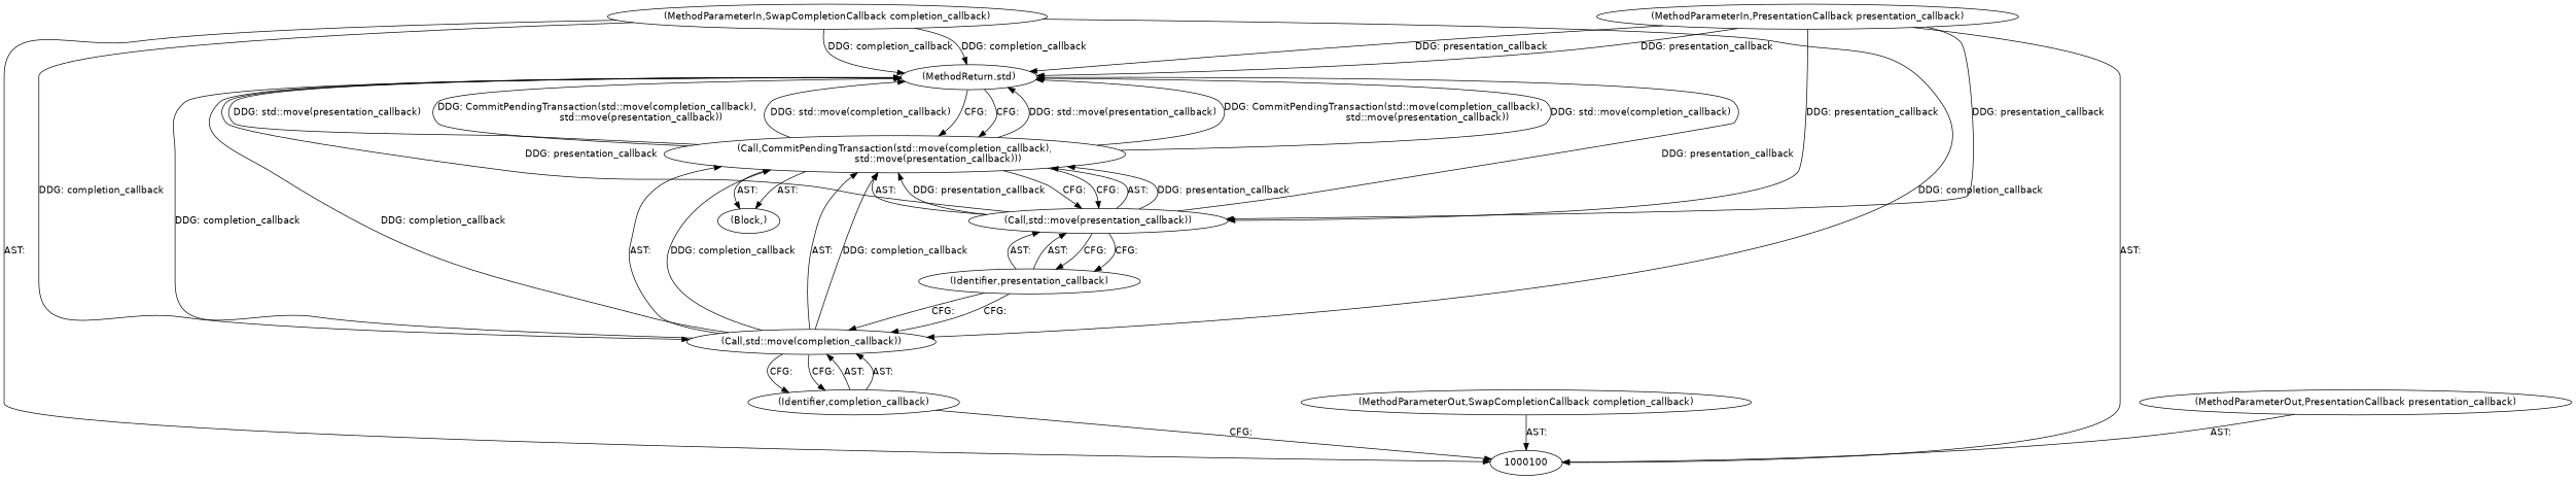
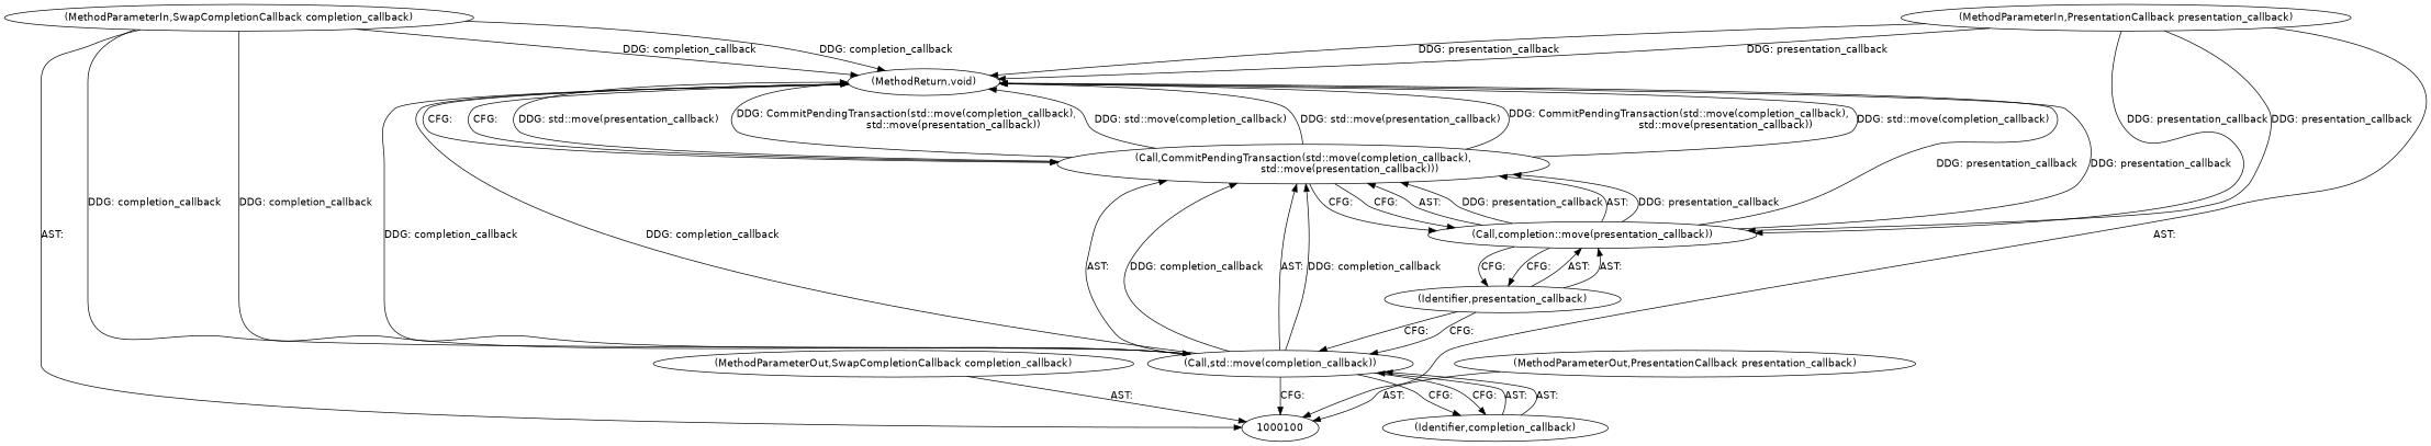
  digraph {
    fontname="DejaVu Sans"
    node [fontname="DejaVu Sans"]
    edge [fontname="DejaVu Sans"]
-   n1 [label="(MethodReturn,std)"]
+   n1 [label="(MethodReturn,void)"]
    n2 [label="(Call,CommitPendingTransaction(std::move(completion_callback),\n                            std::move(presentation_callback)))"]
-   n3 [label="(Block,)"]
-   n4 [label="(Call,std::move(presentation_callback))"]
+   n4 [label="(Call,completion::move(presentation_callback))"]
    n5 [label="(MethodParameterIn,SwapCompletionCallback completion_callback)"]
    1000100
    n7 [label="(Call,std::move(completion_callback))"]
    n8 [label="(Identifier,completion_callback)"]
    n9 [label="(MethodParameterOut,SwapCompletionCallback completion_callback)"]
    n10 [label="(MethodParameterIn,PresentationCallback presentation_callback)"]
    n11 [label="(Identifier,presentation_callback)"]
    n12 [label="(MethodParameterOut,PresentationCallback presentation_callback)"]
    n1 -> n2 [label="CFG: "]
    n1 -> n2 [label="CFG: "]
    n2 -> n1 [label="DDG: std::move(presentation_callback)"]
    n2 -> n1 [label="DDG: CommitPendingTransaction(std::move(completion_callback),\n                            std::move(presentation_callback))"]
    n2 -> n1 [label="DDG: std::move(completion_callback)"]
    n2 -> n1 [label="DDG: std::move(presentation_callback)"]
    n2 -> n1 [label="DDG: CommitPendingTransaction(std::move(completion_callback),\n                            std::move(presentation_callback))"]
    n2 -> n1 [label="DDG: std::move(completion_callback)"]
-   n2 -> n3 [label="AST: "]
-   n2 -> n3 [label="AST: "]
    n2 -> n4 [label="CFG: "]
    n2 -> n4 [label="CFG: "]
    n4 -> n1 [label="DDG: presentation_callback"]
    n4 -> n1 [label="DDG: presentation_callback"]
    n4 -> n2 [label="AST: "]
    n4 -> n2 [label="DDG: presentation_callback"]
    n4 -> n2 [label="AST: "]
    n4 -> n2 [label="DDG: presentation_callback"]
    n4 -> n11 [label="CFG: "]
    n4 -> n11 [label="CFG: "]
    n5 -> n1 [label="DDG: completion_callback"]
    n5 -> n1 [label="DDG: completion_callback"]
    n5 -> 1000100 [label="AST: "]
    n5 -> n7 [label="DDG: completion_callback"]
    n5 -> n7 [label="DDG: completion_callback"]
    n7 -> n1 [label="DDG: completion_callback"]
    n7 -> n1 [label="DDG: completion_callback"]
    n7 -> n2 [label="AST: "]
    n7 -> n2 [label="DDG: completion_callback"]
    n7 -> n2 [label="AST: "]
    n7 -> n2 [label="DDG: completion_callback"]
    n7 -> n8 [label="CFG: "]
    n7 -> n8 [label="CFG: "]
-   n8 -> 1000100 [label="CFG: "]
+   n7 -> 1000100 [label="CFG: "]
    n8 -> n7 [label="AST: "]
    n8 -> n7 [label="AST: "]
    n9 -> 1000100 [label="AST: "]
    n10 -> n1 [label="DDG: presentation_callback"]
    n10 -> n1 [label="DDG: presentation_callback"]
    n10 -> n4 [label="DDG: presentation_callback"]
    n10 -> n4 [label="DDG: presentation_callback"]
    n10 -> 1000100 [label="AST: "]
    n11 -> n4 [label="AST: "]
    n11 -> n4 [label="AST: "]
    n11 -> n7 [label="CFG: "]
    n11 -> n7 [label="CFG: "]
    n12 -> 1000100 [label="AST: "]
  }
